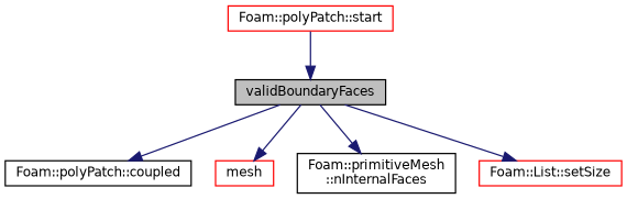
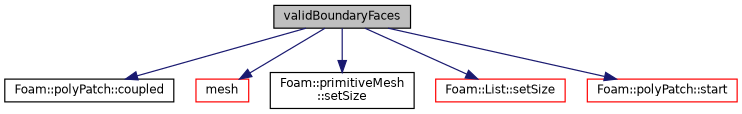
  digraph {
    rankdir=TB
    node [color=black fontname=Helvetica fontsize=10 shape=record]
    edge [color=midnightblue fontname=Helvetica fontsize=10 labelfontname=Helvetica labelfontsize=10 style=solid]
    n1 [fillcolor=grey75 fontcolor=black height=0.2 label=validBoundaryFaces style=filled width=0.4]
    n2 [height=0.2 label="Foam::polyPatch::coupled" width=0.4]
    n3 [color=red height=0.2 label=mesh width=0.4]
-   n4 [height=0.2 label="Foam::primitiveMesh\l::nInternalFaces" width=0.4]
+   n4 [height=0.2 label="Foam::primitiveMesh\l::setSize" width=0.4]
    n5 [color=red height=0.2 label="Foam::List::setSize" width=0.4]
    n6 [color=red height=0.2 label="Foam::polyPatch::start" width=0.4]
    n1 -> n2
    n1 -> n3
    n1 -> n4
    n1 -> n5
-   n6 -> n1
+   n1 -> n6
  }
